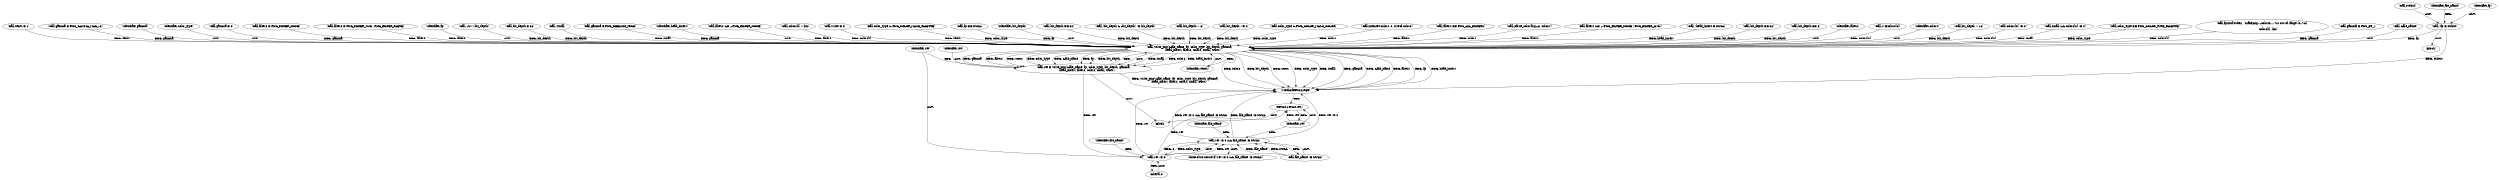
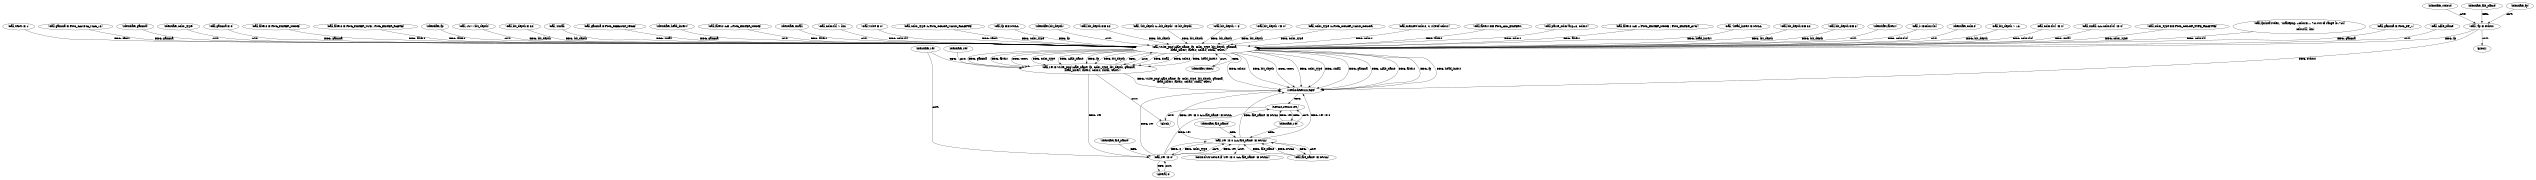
  digraph {
    n1 [label="(Call,*fp = stdout)"]
    n2 [label="(Call,write_png(&file_name, fp, color_type, bit_depth, gamma,\n         head_insert, filters, colors, small, tRNS))"]
    n3 [label="(MethodReturn,RET)"]
    n4 [label="(Block,)"]
    n5 [label="(Call,ret = write_png(&file_name, fp, color_type, bit_depth, gamma,\n         head_insert, filters, colors, small, tRNS))"]
    n6 [label="(Identifier,tRNS)"]
    n7 [label="(Return,return ret;)"]
-   n8 [label="(Call,stdout)"]
+   n8 [label="(Identifier,stdout)"]
    n9 [label="(Call,ret != 0)"]
    n10 [label="(Block,)"]
    n11 [label="(Call,ret != 0 && file_name != NULL)"]
    n12 [label="(Literal,0)"]
    n13 [label="(ControlStructure,if (ret != 0 && file_name != NULL))"]
    n14 [label="(Call,file_name != NULL)"]
    n15 [label="(Identifier,ret)"]
    n16 [label="(Call,colors[0] != 0)"]
    n17 [label="(Call,small && colors[0] != 0)"]
    n18 [label="(Identifier,file_name)"]
    n19 [label="(Call,color_type == PNG_COLOR_TYPE_PALETTE)"]
    n20 [label="(Call,fprintf(stderr, \"makepng: --color=...: %u out of range [0..%u]\n\",\n               colors[i], lim))"]
    n21 [label="(Call,gamma = PNG_FP_1)"]
    n22 [label="(Identifier,ret)"]
    n23 [label="(Call,&file_name)"]
    n24 [label="(Call,tRNS = 1)"]
    n25 [label="(Call,gamma = PNG_GAMMA_MAC_18)"]
    n26 [label="(Identifier,gamma)"]
    n27 [label="(Identifier,color_type)"]
    n28 [label="(Call,gamma = 0)"]
    n29 [label="(Call,filters = PNG_FILTER_NONE)"]
    n30 [label="(Call,filters = PNG_FILTER_SUB | PNG_FILTER_PAETH)"]
    n31 [label="(Identifier,file_name)"]
    n32 [label="(Identifier,fp)"]
    n33 [label="(Call,1U<<bit_depth)"]
    n34 [label="(Call,bit_depth = 32)"]
    n35 [label="(Identifier,file_name)"]
    n36 [label="(Call,!small)"]
    n37 [label="(Call,gamma = PNG_DEFAULT_sRGB)"]
    n38 [label="(Identifier,head_insert)"]
    n39 [label="(Call,filters &= ~PNG_FILTER_NONE)"]
+   n40 [label="(Identifier,small)"]
    n41 [label="(Call,colors[i] > lim)"]
    n42 [label="(Call,write = 0)"]
    n43 [label="(Identifier,ret)"]
    n44 [label="(Call,color_type & PNG_COLOR_MASK_PALETTE)"]
    n45 [label="(Call,fp == NULL)"]
    n46 [label="(Identifier,bit_depth)"]
    n47 [label="(Call,bit_depth == 32)"]
    n48 [label="(Call,(bit_depth & -bit_depth) != bit_depth)"]
    n49 [label="(Call,bit_depth < 8)"]
    n50 [label="(Call,bit_depth <= 0)"]
    n51 [label="(Call,color_type & PNG_COLOR_MASK_COLOR)"]
    n52 [label="(Call,memset(colors, 0, sizeof colors))"]
    n53 [label="(Call,filters == PNG_ALL_FILTERS)"]
    n54 [label="(Call,parse_color(arg+8, colors))"]
    n55 [label="(Call,filters &= ~(PNG_FILTER_NONE | PNG_FILTER_AVG))"]
    n56 [label="(Call,*head_insert = NULL)"]
    n57 [label="(Identifier,fp)"]
    n58 [label="(Call,bit_depth == 32)"]
    n59 [label="(Call,bit_depth == 8)"]
    n60 [label="(Identifier,filters)"]
    n61 [label="(Call,i<=colors[0])"]
    n62 [label="(Identifier,colors)"]
    n63 [label="(Call,bit_depth > 16)"]
    n1 -> n2 [label="DDG: fp"]
    n1 -> n3 [label="DDG: stdout"]
    n1 -> n4 [label="AST: "]
    n2 -> n3 [label="DDG: gamma"]
    n2 -> n3 [label="DDG: &file_name"]
    n2 -> n3 [label="DDG: filters"]
    n2 -> n3 [label="DDG: fp"]
    n2 -> n3 [label="DDG: color_type"]
    n2 -> n3 [label="DDG: head_insert"]
    n2 -> n3 [label="DDG: colors"]
    n2 -> n3 [label="DDG: bit_depth"]
    n2 -> n3 [label="DDG: tRNS"]
    n2 -> n3 [label="DDG: small"]
    n2 -> n5 [label="AST: "]
    n2 -> n5 [label="DDG: small"]
    n2 -> n5 [label="DDG: colors"]
    n2 -> n5 [label="DDG: head_insert"]
    n2 -> n5 [label="DDG: gamma"]
    n2 -> n5 [label="DDG: filters"]
    n2 -> n5 [label="DDG: tRNS"]
    n2 -> n5 [label="DDG: color_type"]
    n2 -> n5 [label="DDG: &file_name"]
    n2 -> n5 [label="DDG: fp"]
    n2 -> n5 [label="DDG: bit_depth"]
    n2 -> n6 [label="CFG: "]
    n3 -> n7 [label="CFG: "]
    n5 -> n2 [label="CFG: "]
    n5 -> n3 [label="DDG: write_png(&file_name, fp, color_type, bit_depth, gamma,\n         head_insert, filters, colors, small, tRNS)"]
    n5 -> n9 [label="DDG: ret"]
    n5 -> n10 [label="AST: "]
    n6 -> n2 [label="AST: "]
    n7 -> n10 [label="AST: "]
    n7 -> n15 [label="CFG: "]
    n8 -> n1 [label="AST: "]
    n9 -> n3 [label="DDG: ret"]
    n9 -> n7 [label="DDG: ret"]
    n9 -> n11 [label="AST: "]
    n9 -> n11 [label="DDG: ret"]
    n9 -> n11 [label="DDG: 0"]
    n9 -> n12 [label="CFG: "]
    n11 -> n3 [label="DDG: ret != 0 && file_name != NULL"]
    n11 -> n3 [label="DDG: file_name != NULL"]
    n11 -> n3 [label="DDG: ret != 0"]
    n11 -> n9 [label="DDG: color_type"]
    n11 -> n13 [label="AST: "]
    n11 -> n14 [label="CFG: "]
    n12 -> n9 [label="AST: "]
    n14 -> n11 [label="AST: "]
    n14 -> n11 [label="DDG: file_name"]
    n14 -> n11 [label="DDG: NULL"]
    n15 -> n7 [label="AST: "]
    n15 -> n7 [label="DDG: ret"]
    n15 -> n11 [label="CFG: "]
    n16 -> n2 [label="DDG: colors[0]"]
    n17 -> n2 [label="DDG: small"]
    n18 -> n9 [label="CFG: "]
    n19 -> n2 [label="DDG: color_type"]
    n20 -> n2 [label="DDG: colors[i]"]
    n21 -> n2 [label="DDG: gamma"]
    n22 -> n5 [label="AST: "]
    n23 -> n2 [label="AST: "]
    n24 -> n2 [label="DDG: tRNS"]
    n25 -> n2 [label="DDG: gamma"]
    n26 -> n2 [label="AST: "]
    n27 -> n2 [label="AST: "]
    n28 -> n2 [label="DDG: gamma"]
    n29 -> n2 [label="DDG: filters"]
    n30 -> n2 [label="DDG: filters"]
    n31 -> n11 [label="CFG: "]
    n32 -> n2 [label="AST: "]
    n33 -> n2 [label="DDG: bit_depth"]
    n34 -> n2 [label="DDG: bit_depth"]
    n35 -> n1 [label="CFG: "]
    n36 -> n2 [label="DDG: small"]
    n37 -> n2 [label="DDG: gamma"]
    n38 -> n2 [label="AST: "]
    n39 -> n2 [label="DDG: filters"]
+   n40 -> n2 [label="AST: "]
    n41 -> n2 [label="DDG: colors[i]"]
    n42 -> n2 [label="DDG: tRNS"]
    n43 -> n5 [label="CFG: "]
    n43 -> n9 [label="AST: "]
    n44 -> n2 [label="DDG: color_type"]
    n45 -> n2 [label="DDG: fp"]
    n46 -> n2 [label="AST: "]
    n47 -> n2 [label="DDG: bit_depth"]
    n48 -> n2 [label="DDG: bit_depth"]
    n49 -> n2 [label="DDG: bit_depth"]
    n50 -> n2 [label="DDG: bit_depth"]
    n51 -> n2 [label="DDG: color_type"]
    n52 -> n2 [label="DDG: colors"]
    n53 -> n2 [label="DDG: filters"]
    n54 -> n2 [label="DDG: colors"]
    n55 -> n2 [label="DDG: filters"]
    n56 -> n2 [label="DDG: head_insert"]
    n57 -> n1 [label="AST: "]
    n58 -> n2 [label="DDG: bit_depth"]
    n59 -> n2 [label="DDG: bit_depth"]
    n60 -> n2 [label="AST: "]
    n61 -> n2 [label="DDG: colors[0]"]
    n62 -> n2 [label="AST: "]
    n63 -> n2 [label="DDG: bit_depth"]
  }
